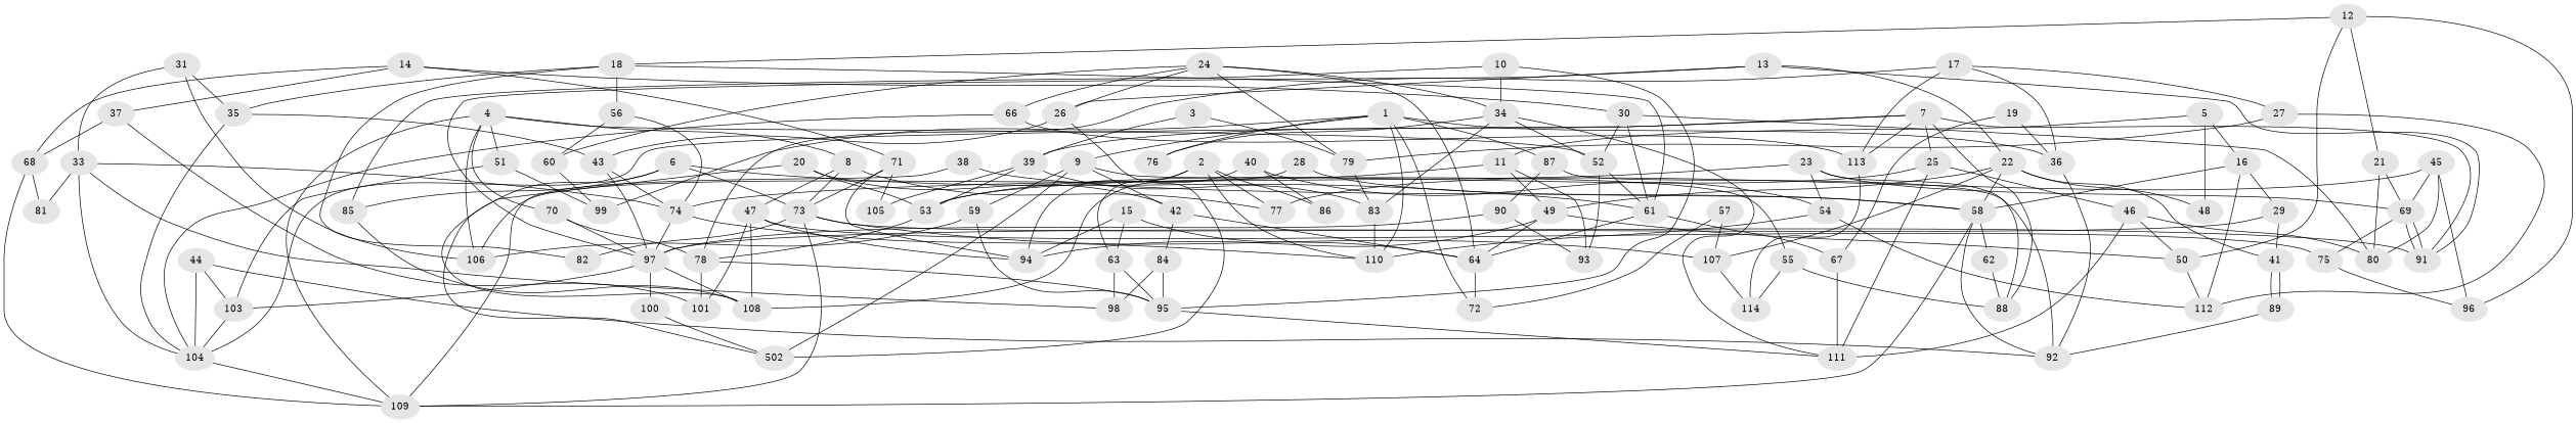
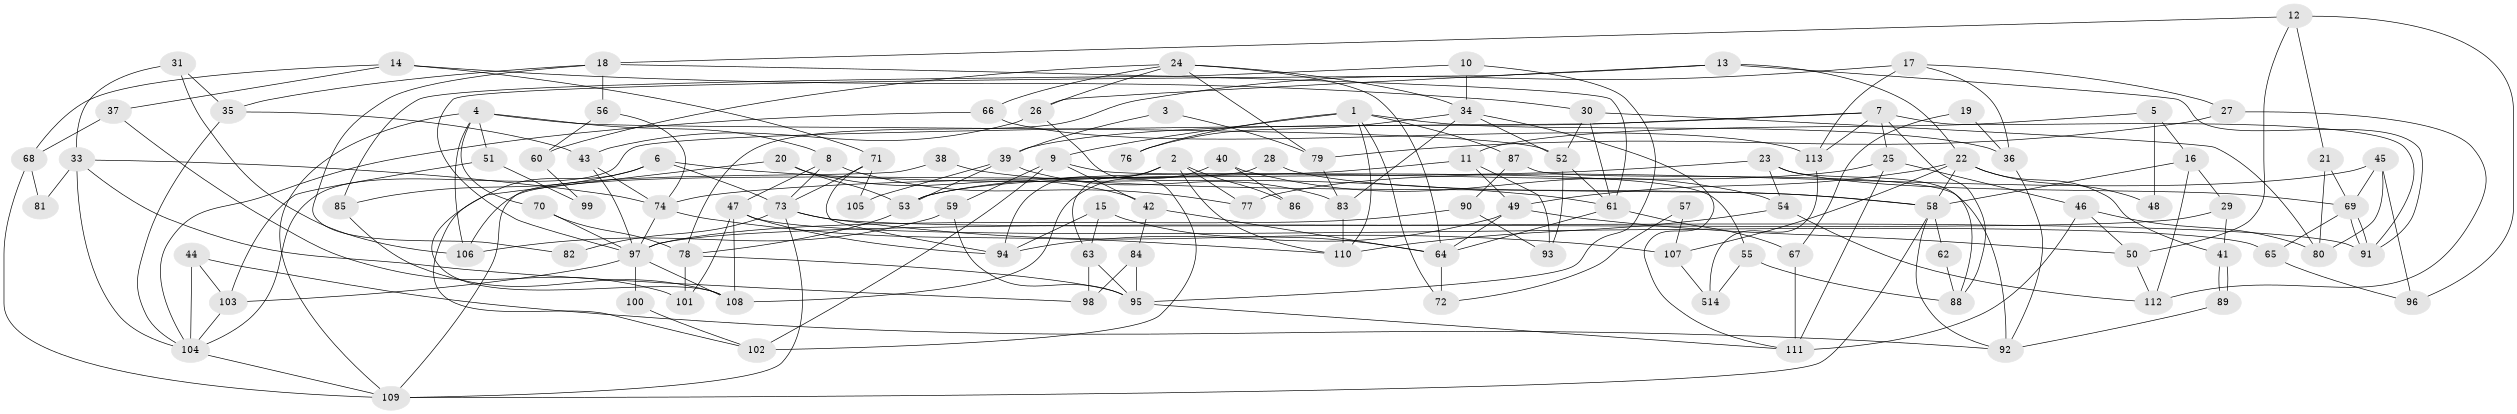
  graph {
    node [color=gray90 style=filled]
    1
    9
    36
    72
    76
    87
    99
    110
    42
    55
    59
-   102 [label=502]
+   102
    92
    90
    2
    63
    77
    86
    94
    95
    98
    3
    39
    79
    53
    83
    105
    4
    8
    51
    52
    70
    106
    109
    73
    47
    103
    61
    93
    97
    78
    5
    11
    16
    48
    49
    29
    58
    112
    6
    85
    108
    64
    67
    91
    82
    107
    7
    25
    88
    104
    113
    46
    111
-   114
+   114 [label=514]
    101
-   75
+   75 [label=65]
    84
    10
    34
    50
    12
    18
    21
    96
    35
    56
    69
    80
    13
    22
    26
    41
    43
    100
    14
    30
    37
    68
    71
    81
    15
    62
    17
    27
    74
    60
    19
    20
    89
    23
    54
    24
    66
    28
    31
    33
    38
    40
    44
    45
    57
    1 -- 9
    1 -- 36
    1 -- 72
    1 -- 76
    1 -- 87
-   1 -- 99
    1 -- 110
    9 -- 42
    9 -- 55
    9 -- 59
    9 -- 102
    36 -- 92
    87 -- 92
    87 -- 90
    42 -- 64
    42 -- 84
    55 -- 88
    55 -- 114
    59 -- 95
    59 -- 106
    90 -- 93
    90 -- 97
    2 -- 110
    2 -- 63
    2 -- 77
    2 -- 86
    2 -- 94
    63 -- 95
    63 -- 98
    95 -- 111
    3 -- 39
    3 -- 79
    39 -- 53
    39 -- 83
    39 -- 105
    79 -- 83
    53 -- 78
    83 -- 110
    4 -- 8
    4 -- 51
    4 -- 52
    4 -- 70
    4 -- 106
    4 -- 109
    8 -- 77
    8 -- 73
    8 -- 47
    51 -- 99
    51 -- 103
    52 -- 61
    52 -- 93
    70 -- 97
    70 -- 78
    73 -- 109
    73 -- 91
    73 -- 82
    73 -- 107
    47 -- 94
    47 -- 108
    47 -- 101
    47 -- 75
    103 -- 104
    61 -- 64
    61 -- 67
    97 -- 103
    97 -- 108
    97 -- 100
    78 -- 95
    78 -- 101
    5 -- 11
    5 -- 16
    5 -- 48
    11 -- 53
    11 -- 93
    11 -- 49
    16 -- 29
    16 -- 58
    16 -- 112
    49 -- 94
    49 -- 64
    49 -- 50
    29 -- 97
    29 -- 41
    58 -- 92
    58 -- 109
    58 -- 62
    6 -- 73
    6 -- 61
    6 -- 85
    6 -- 108
    85 -- 108
    64 -- 72
    67 -- 111
    107 -- 114
    7 -- 39
    7 -- 91
    7 -- 25
    7 -- 88
    7 -- 104
    7 -- 113
    25 -- 53
    25 -- 46
    25 -- 111
    104 -- 109
    113 -- 114
    46 -- 111
    46 -- 50
    46 -- 80
    75 -- 96
    84 -- 95
    84 -- 98
    10 -- 95
    10 -- 85
    10 -- 34
    34 -- 76
    34 -- 83
    34 -- 52
    34 -- 111
    50 -- 112
    12 -- 50
    12 -- 18
    12 -- 21
    12 -- 96
    18 -- 61
    18 -- 82
    18 -- 35
    18 -- 56
    21 -- 69
    21 -- 80
    35 -- 104
    35 -- 43
    56 -- 74
    56 -- 60
    69 -- 91
    69 -- 91
    69 -- 75
    13 -- 97
    13 -- 91
    13 -- 22
    13 -- 26
    22 -- 48
    22 -- 49
    22 -- 58
    22 -- 107
    22 -- 41
    26 -- 102
    26 -- 43
    41 -- 89
    41 -- 89
    43 -- 97
    43 -- 74
    100 -- 102
    14 -- 30
    14 -- 37
    14 -- 68
    14 -- 71
    30 -- 52
    30 -- 61
    30 -- 80
    37 -- 101
    37 -- 68
    68 -- 109
    68 -- 81
    71 -- 94
    71 -- 105
    71 -- 73
    15 -- 63
    15 -- 94
    15 -- 64
    62 -- 88
    17 -- 36
    17 -- 78
    17 -- 113
    17 -- 27
    27 -- 79
    27 -- 112
    74 -- 110
    74 -- 97
    60 -- 99
    19 -- 36
    19 -- 67
    20 -- 42
    20 -- 102
    20 -- 53
    89 -- 92
    23 -- 88
    23 -- 69
    23 -- 74
    23 -- 54
    54 -- 110
    54 -- 112
    24 -- 79
    24 -- 64
    24 -- 34
    24 -- 26
    24 -- 60
    24 -- 66
    66 -- 104
    66 -- 113
    28 -- 106
    28 -- 58
    31 -- 106
    31 -- 35
    31 -- 33
    33 -- 98
    33 -- 104
    33 -- 81
    33 -- 74
    38 -- 109
    38 -- 58
    40 -- 86
    40 -- 108
    40 -- 54
    44 -- 92
    44 -- 103
    44 -- 104
    45 -- 77
    45 -- 96
    45 -- 69
    45 -- 80
    57 -- 72
    57 -- 107
  }
